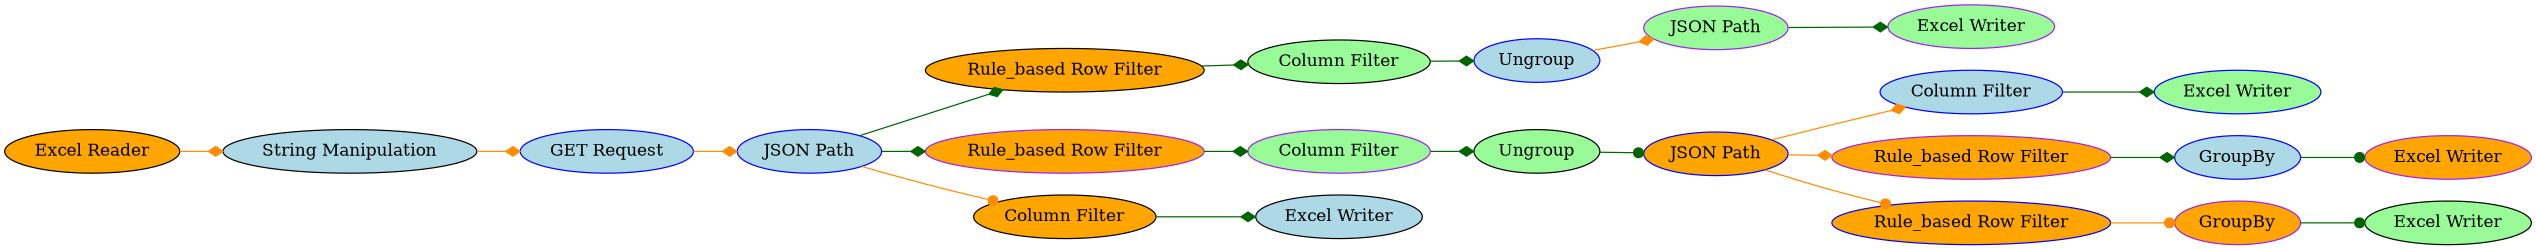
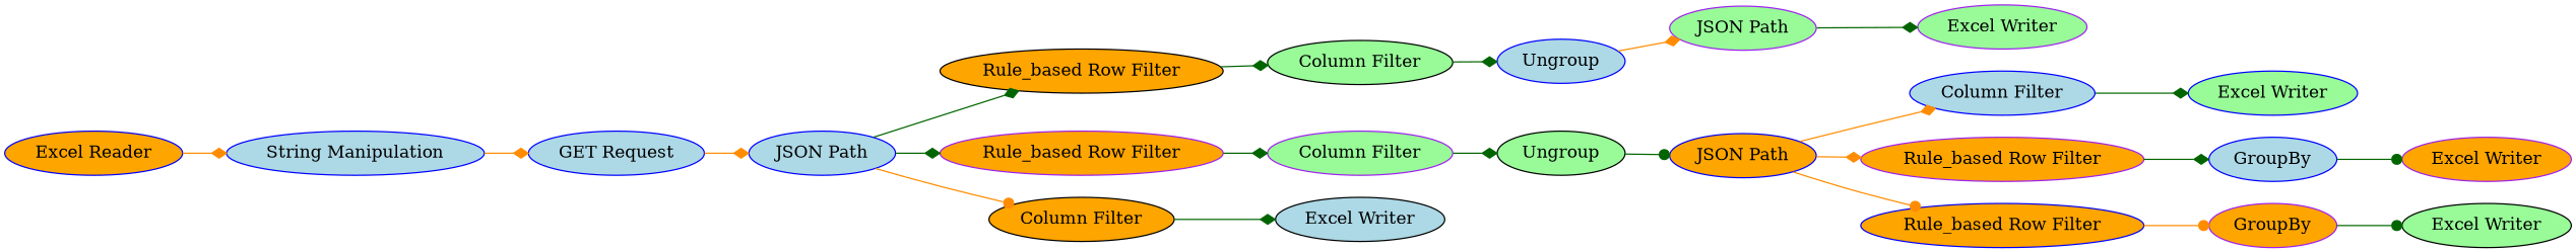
  digraph {
    rankdir=LR
    node [color=blue fillcolor=orange style=filled]
    edge [arrowhead=diamond color=darkgreen]
    n1 [fillcolor=lightblue label="Column Filter"]
    n2 [fillcolor=palegreen label="Excel Writer"]
    n3 [color=black fillcolor=palegreen label="Column Filter"]
    n4 [fillcolor=lightblue label=Ungroup]
    n5 [color=purple fillcolor=palegreen label="JSON Path"]
    n6 [color=purple fillcolor=palegreen label="Excel Writer"]
    n7 [fillcolor=lightblue label="JSON Path"]
    n8 [color=black label="Rule_based Row Filter"]
    n9 [color=purple label="Rule_based Row Filter"]
    n10 [color=black label="Column Filter"]
    n11 [color=purple fillcolor=palegreen label="Column Filter"]
    n12 [color=black fillcolor=lightblue label="Excel Writer"]
    n13 [color=purple label="Rule_based Row Filter"]
    n14 [fillcolor=lightblue label=GroupBy]
    n15 [color=purple label="Excel Writer"]
    n16 [label="Rule_based Row Filter"]
    n17 [color=purple label=GroupBy]
    n18 [color=black fillcolor=palegreen label="Excel Writer"]
    n19 [label="JSON Path"]
-   n20 [color=black label="Excel Reader"]
-   n21 [color=black fillcolor=lightblue label="String Manipulation"]
+   n20 [label="Excel Reader"]
+   n21 [fillcolor=lightblue label="String Manipulation"]
    n22 [fillcolor=lightblue label="GET Request"]
    n23 [color=black fillcolor=palegreen label=Ungroup]
    n1 -> n2
    n3 -> n4
    n4 -> n5 [color=darkorange]
    n5 -> n6
    n7 -> n8
    n7 -> n9
    n7 -> n10 [arrowhead=dot color=darkorange]
    n8 -> n3
    n9 -> n11
    n10 -> n12
    n11 -> n23
    n13 -> n14
    n14 -> n15 [arrowhead=dot]
    n16 -> n17 [arrowhead=dot color=darkorange]
    n17 -> n18 [arrowhead=dot]
    n19 -> n1 [color=darkorange]
    n19 -> n13 [color=darkorange]
    n19 -> n16 [arrowhead=dot color=darkorange]
    n20 -> n21 [color=darkorange]
    n21 -> n22 [color=darkorange]
    n22 -> n7 [color=darkorange]
    n23 -> n19 [arrowhead=dot]
  }
